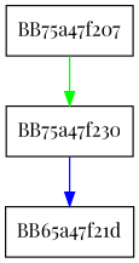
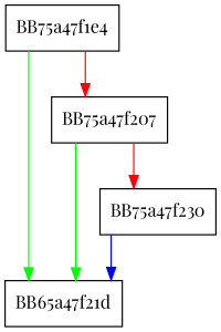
  digraph {
    fontname="Playfair Display"
    splines=ortho
    node [fontname="Playfair Display" shape=box]
    edge [color=green fontname="Playfair Display"]
    n1 [label=BB65a47f21d]
+   BB75a47f1e4
    BB75a47f207
    n4 [label=BB75a47f230]
-   BB75a47f207 -> n4
+   BB75a47f1e4 -> n1
+   BB75a47f1e4 -> BB75a47f207 [color=red]
+   BB75a47f207 -> n1
+   BB75a47f207 -> n4 [color=red]
    n4 -> n1 [color=blue]
  }
